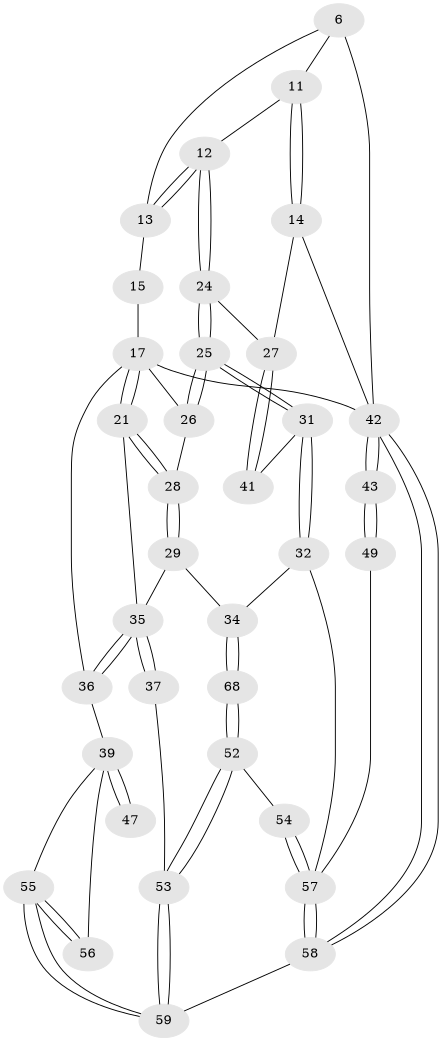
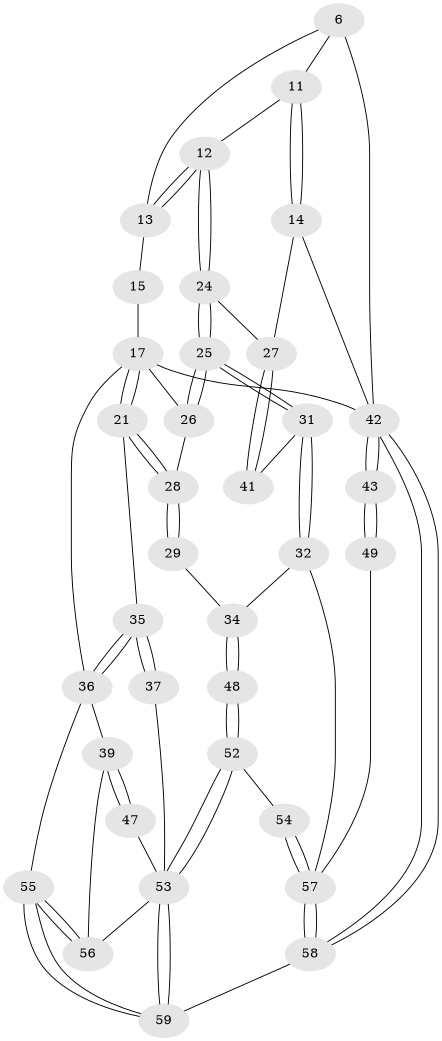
  graph {
    node [color=gray90 style=filled]
    6 [super="+4+5"]
    11
    13 [super="+7"]
    42 [super="+2+3"]
    12
    14
    15 [super="+8"]
    43
    58
    24
    27
    25
    17 [super="+10+16"]
    41
    21
    26
    36 [super="+19+20"]
    28
    35 [super="+23+30"]
    39 [super="+38"]
    55 [super="+18"]
    29
    37
    31
    32
    34 [super="+33"]
-   48 [label=68]
+   48
    57 [super="+50+51"]
    52
    53 [super="+45+46"]
    47
    56 [super="+40"]
    59
    49 [super="+44"]
    54
    6 -- 11
    6 -- 13
    6 -- 42 [weight=2]
    11 -- 12
    11 -- 14
    11 -- 14
    13 -- 15 [weight=2]
    42 -- 43
    42 -- 43
    42 -- 58
    42 -- 58
    12 -- 13
    12 -- 13
    12 -- 24
    12 -- 24
    14 -- 42
    14 -- 27
    15 -- 17 [weight=2]
    43 -- 49 [weight=2]
    43 -- 49
    58 -- 59
    24 -- 27
    24 -- 25
    24 -- 25
    27 -- 41
    27 -- 41
    25 -- 26
    25 -- 26
    25 -- 31
    25 -- 31
    17 -- 42
    17 -- 21
    17 -- 21
    17 -- 26
    17 -- 36
    21 -- 28
    21 -- 28
    21 -- 35
    26 -- 28
    36 -- 39
-   39 -- 55
+   36 -- 55
    28 -- 29
    28 -- 29
    35 -- 36 [weight=2]
    35 -- 36
    35 -- 37 [weight=2]
    35 -- 37
    39 -- 47 [weight=2]
    39 -- 47
    39 -- 56
    55 -- 56 [weight=2]
    55 -- 56
    55 -- 59
    55 -- 59
-   29 -- 35
    29 -- 34
    37 -- 53
    31 -- 41
    31 -- 32
    31 -- 32
    32 -- 34
    32 -- 57
    34 -- 48 [weight=2]
    34 -- 48
    48 -- 52
    48 -- 52
    57 -- 58
    57 -- 58
    52 -- 53
    52 -- 53
    52 -- 54
+   53 -- 56
    53 -- 59
    53 -- 59
+   47 -- 53
    49 -- 57
    54 -- 57 [weight=2]
    54 -- 57
  }
